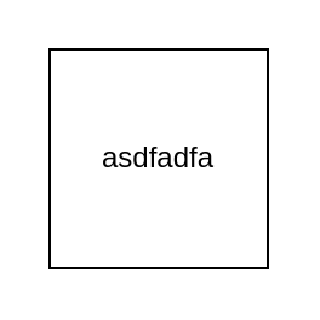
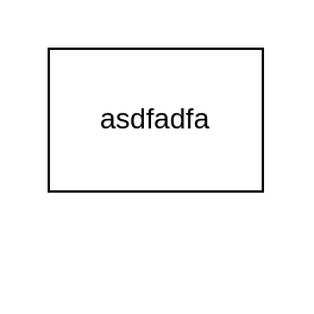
  <mxCell id="0" />
  <mxCell id="1" parent="0" />
- <mxCell id="2" value="asdfadfa" style="whiteSpace=wrap;html=1;aspect=fixed;" vertex="1" parent="1"><mxGeometry x="20" y="20" width="90" height="90" as="geometry" /></mxCell>
+ <mxCell id="2" value="asdfadfa" style="whiteSpace=wrap;html=1;aspect=fixed;" vertex="1" parent="1"><mxGeometry x="20" y="20" width="90" height="60" as="geometry" /></mxCell>
